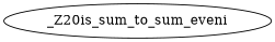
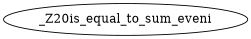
  digraph {
-   n1 [label=_Z20is_sum_to_sum_eveni]
+   n1 [label=_Z20is_equal_to_sum_eveni]
  }
